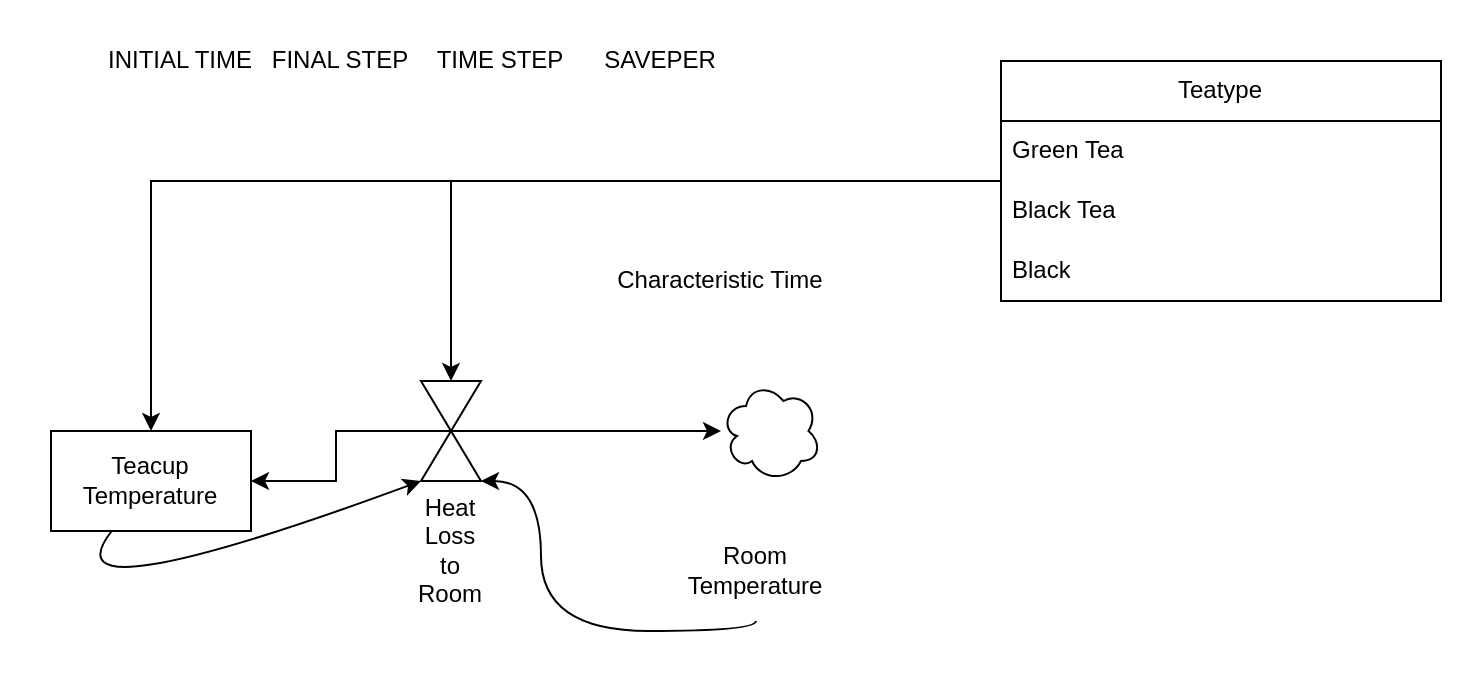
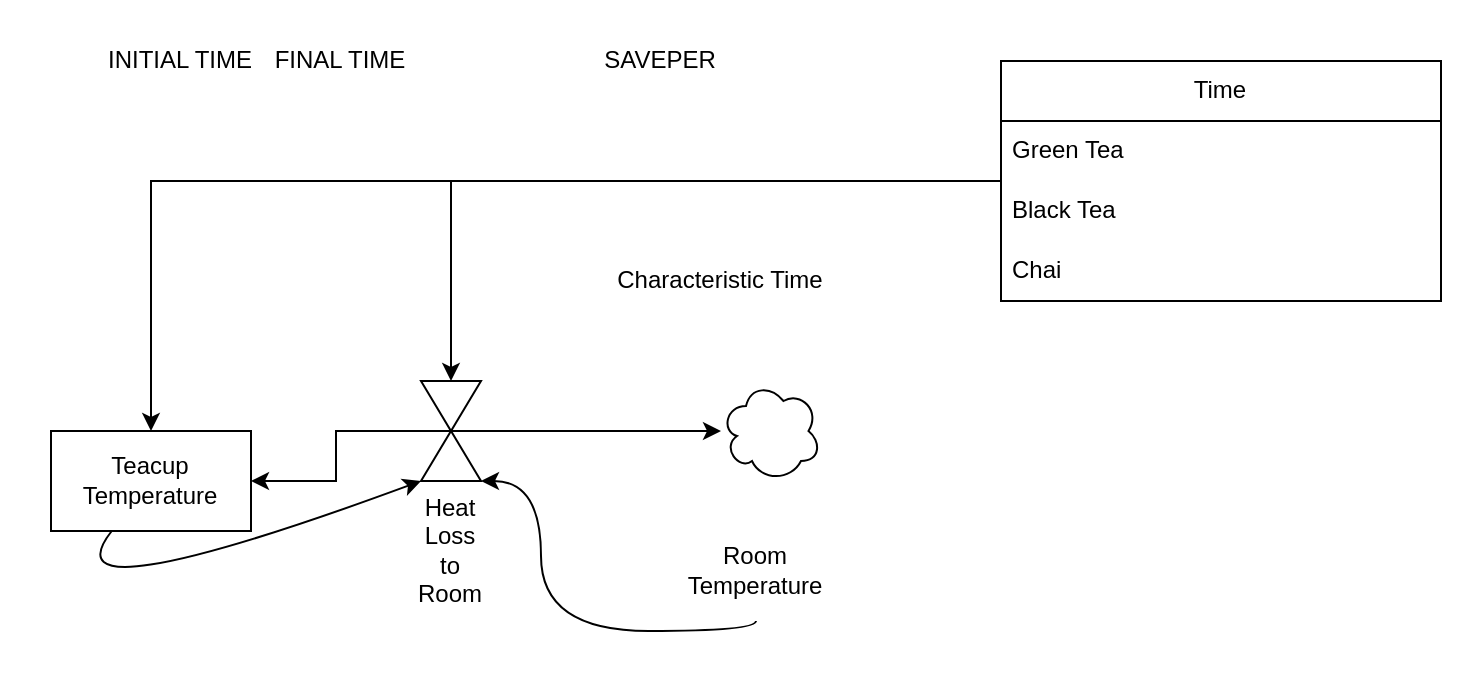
  <mxCell id="0" />
  <mxCell id="1" parent="0" />
  <mxCell id="2" value="Teacup Temperature" style="rounded=0;whiteSpace=wrap;html=1;" parent="1" vertex="1"><mxGeometry x="25" y="215" width="100" height="50" as="geometry" /></mxCell>
  <mxCell id="3" style="edgeStyle=orthogonalEdgeStyle;rounded=0;orthogonalLoop=1;jettySize=auto;html=1;exitX=0.5;exitY=0.5;exitDx=0;exitDy=0;exitPerimeter=0;" parent="1" source="4" target="2" edge="1"><mxGeometry relative="1" as="geometry" /></mxCell>
  <mxCell id="4" value="Heat Loss to Room" style="shape=collate;whiteSpace=wrap;html=1;points=[[0,0,0,0,0],[0,0.5,0,0,0],[0,1,0,0,0],[0.5,0,0,0,0],[0.5,0.5,0,0,0],[0.5,1,0,0,0],[1,0,0,0,0],[1,0.5,0,0,0],[1,1,0,0,0]];labelPosition=center;verticalLabelPosition=bottom;align=center;verticalAlign=top;" parent="1" vertex="1"><mxGeometry x="210" y="190" width="30" height="50" as="geometry" /></mxCell>
  <mxCell id="5" value="" style="ellipse;shape=cloud;whiteSpace=wrap;html=1;" parent="1" vertex="1"><mxGeometry x="360" y="190" width="50" height="50" as="geometry" /></mxCell>
  <mxCell id="6" value="" style="endArrow=classic;html=1;rounded=0;exitX=0.5;exitY=0.5;exitDx=0;exitDy=0;exitPerimeter=0;" parent="1" source="4" target="5" edge="1"><mxGeometry width="50" height="50" relative="1" as="geometry"><mxPoint x="260" y="330" as="sourcePoint" /><mxPoint x="310" y="280" as="targetPoint" /></mxGeometry></mxCell>
  <mxCell id="7" value="" style="curved=1;endArrow=classic;html=1;rounded=0;entryX=0;entryY=1;entryDx=0;entryDy=0;entryPerimeter=0;" parent="1" source="2" target="4" edge="1"><mxGeometry width="50" height="50" relative="1" as="geometry"><mxPoint x="140" y="380" as="sourcePoint" /><mxPoint x="190" y="330" as="targetPoint" /><Array as="points"><mxPoint x="20" y="310" /></Array></mxGeometry></mxCell>
  <mxCell id="8" value="Characteristic Time" style="text;html=1;strokeColor=none;fillColor=none;align=center;verticalAlign=middle;whiteSpace=wrap;overflow=hidden;" parent="1" vertex="1"><mxGeometry x="295" y="120" width="130" height="40" as="geometry" /></mxCell>
  <mxCell id="9" style="edgeStyle=orthogonalEdgeStyle;rounded=0;orthogonalLoop=1;jettySize=auto;html=1;entryX=1;entryY=1;entryDx=0;entryDy=0;entryPerimeter=0;curved=1;" parent="1" source="10" target="4" edge="1"><mxGeometry relative="1" as="geometry"><Array as="points"><mxPoint x="270" y="315" /><mxPoint x="270" y="240" /></Array></mxGeometry></mxCell>
  <mxCell id="10" value="Room Temperature" style="text;html=1;strokeColor=none;fillColor=none;align=center;verticalAlign=middle;whiteSpace=wrap;overflow=hidden;" parent="1" vertex="1"><mxGeometry x="330" y="260" width="95" height="50" as="geometry" /></mxCell>
  <mxCell id="11" value="INITIAL TIME" style="text;html=1;strokeColor=none;fillColor=none;align=center;verticalAlign=middle;whiteSpace=wrap;overflow=hidden;" parent="1" vertex="1"><mxGeometry x="50" y="20" width="80" height="20" as="geometry" /></mxCell>
- <mxCell id="12" value="FINAL STEP" style="text;html=1;strokeColor=none;fillColor=none;align=center;verticalAlign=middle;whiteSpace=wrap;overflow=hidden;" parent="1" vertex="1"><mxGeometry x="130" y="20" width="80" height="20" as="geometry" /></mxCell>
- <mxCell id="13" value="TIME STEP" style="text;html=1;strokeColor=none;fillColor=none;align=center;verticalAlign=middle;whiteSpace=wrap;overflow=hidden;" parent="1" vertex="1"><mxGeometry x="210" y="20" width="80" height="20" as="geometry" /></mxCell>
+ <mxCell id="12" value="FINAL TIME" style="text;html=1;strokeColor=none;fillColor=none;align=center;verticalAlign=middle;whiteSpace=wrap;overflow=hidden;" parent="1" vertex="1"><mxGeometry x="130" y="20" width="80" height="20" as="geometry" /></mxCell>
  <mxCell id="14" value="SAVEPER" style="text;html=1;strokeColor=none;fillColor=none;align=center;verticalAlign=middle;whiteSpace=wrap;overflow=hidden;" parent="1" vertex="1"><mxGeometry x="290" y="20" width="80" height="20" as="geometry" /></mxCell>
  <mxCell id="15" style="edgeStyle=orthogonalEdgeStyle;rounded=0;orthogonalLoop=1;jettySize=auto;html=1;" edge="1" parent="1" source="17" target="2"><mxGeometry relative="1" as="geometry" /></mxCell>
  <mxCell id="16" style="edgeStyle=orthogonalEdgeStyle;rounded=0;orthogonalLoop=1;jettySize=auto;html=1;" edge="1" parent="1" source="17" target="4"><mxGeometry relative="1" as="geometry" /></mxCell>
- <mxCell id="17" value="Teatype" style="swimlane;fontStyle=0;childLayout=stackLayout;horizontal=1;startSize=30;horizontalStack=0;resizeParent=1;resizeParentMax=0;resizeLast=0;collapsible=1;marginBottom=0;whiteSpace=wrap;html=1;" vertex="1" parent="1"><mxGeometry x="500" y="30" width="220" height="120" as="geometry"><mxRectangle x="640" y="170" width="70" height="30" as="alternateBounds" /></mxGeometry></mxCell>
+ <mxCell id="17" value="Time" style="swimlane;fontStyle=0;childLayout=stackLayout;horizontal=1;startSize=30;horizontalStack=0;resizeParent=1;resizeParentMax=0;resizeLast=0;collapsible=1;marginBottom=0;whiteSpace=wrap;html=1;" vertex="1" parent="1"><mxGeometry x="500" y="30" width="220" height="120" as="geometry"><mxRectangle x="640" y="170" width="70" height="30" as="alternateBounds" /></mxGeometry></mxCell>
  <mxCell id="18" value="Green Tea" style="text;strokeColor=none;fillColor=none;align=left;verticalAlign=middle;spacingLeft=4;spacingRight=4;overflow=hidden;points=[[0,0.5],[1,0.5]];portConstraint=eastwest;rotatable=0;whiteSpace=wrap;html=1" vertex="1" parent="17"><mxGeometry y="30" width="220" height="30" as="geometry" /></mxCell>
  <mxCell id="19" value="Black Tea" style="text;strokeColor=none;fillColor=none;align=left;verticalAlign=middle;spacingLeft=4;spacingRight=4;overflow=hidden;points=[[0,0.5],[1,0.5]];portConstraint=eastwest;rotatable=0;whiteSpace=wrap;html=1" vertex="1" parent="17"><mxGeometry y="60" width="220" height="30" as="geometry" /></mxCell>
- <mxCell id="20" value="Black" style="text;strokeColor=none;fillColor=none;align=left;verticalAlign=middle;spacingLeft=4;spacingRight=4;overflow=hidden;points=[[0,0.5],[1,0.5]];portConstraint=eastwest;rotatable=0;whiteSpace=wrap;html=1" vertex="1" parent="17"><mxGeometry y="90" width="220" height="30" as="geometry" /></mxCell>
+ <mxCell id="20" value="Chai" style="text;strokeColor=none;fillColor=none;align=left;verticalAlign=middle;spacingLeft=4;spacingRight=4;overflow=hidden;points=[[0,0.5],[1,0.5]];portConstraint=eastwest;rotatable=0;whiteSpace=wrap;html=1" vertex="1" parent="17"><mxGeometry y="90" width="220" height="30" as="geometry" /></mxCell>
